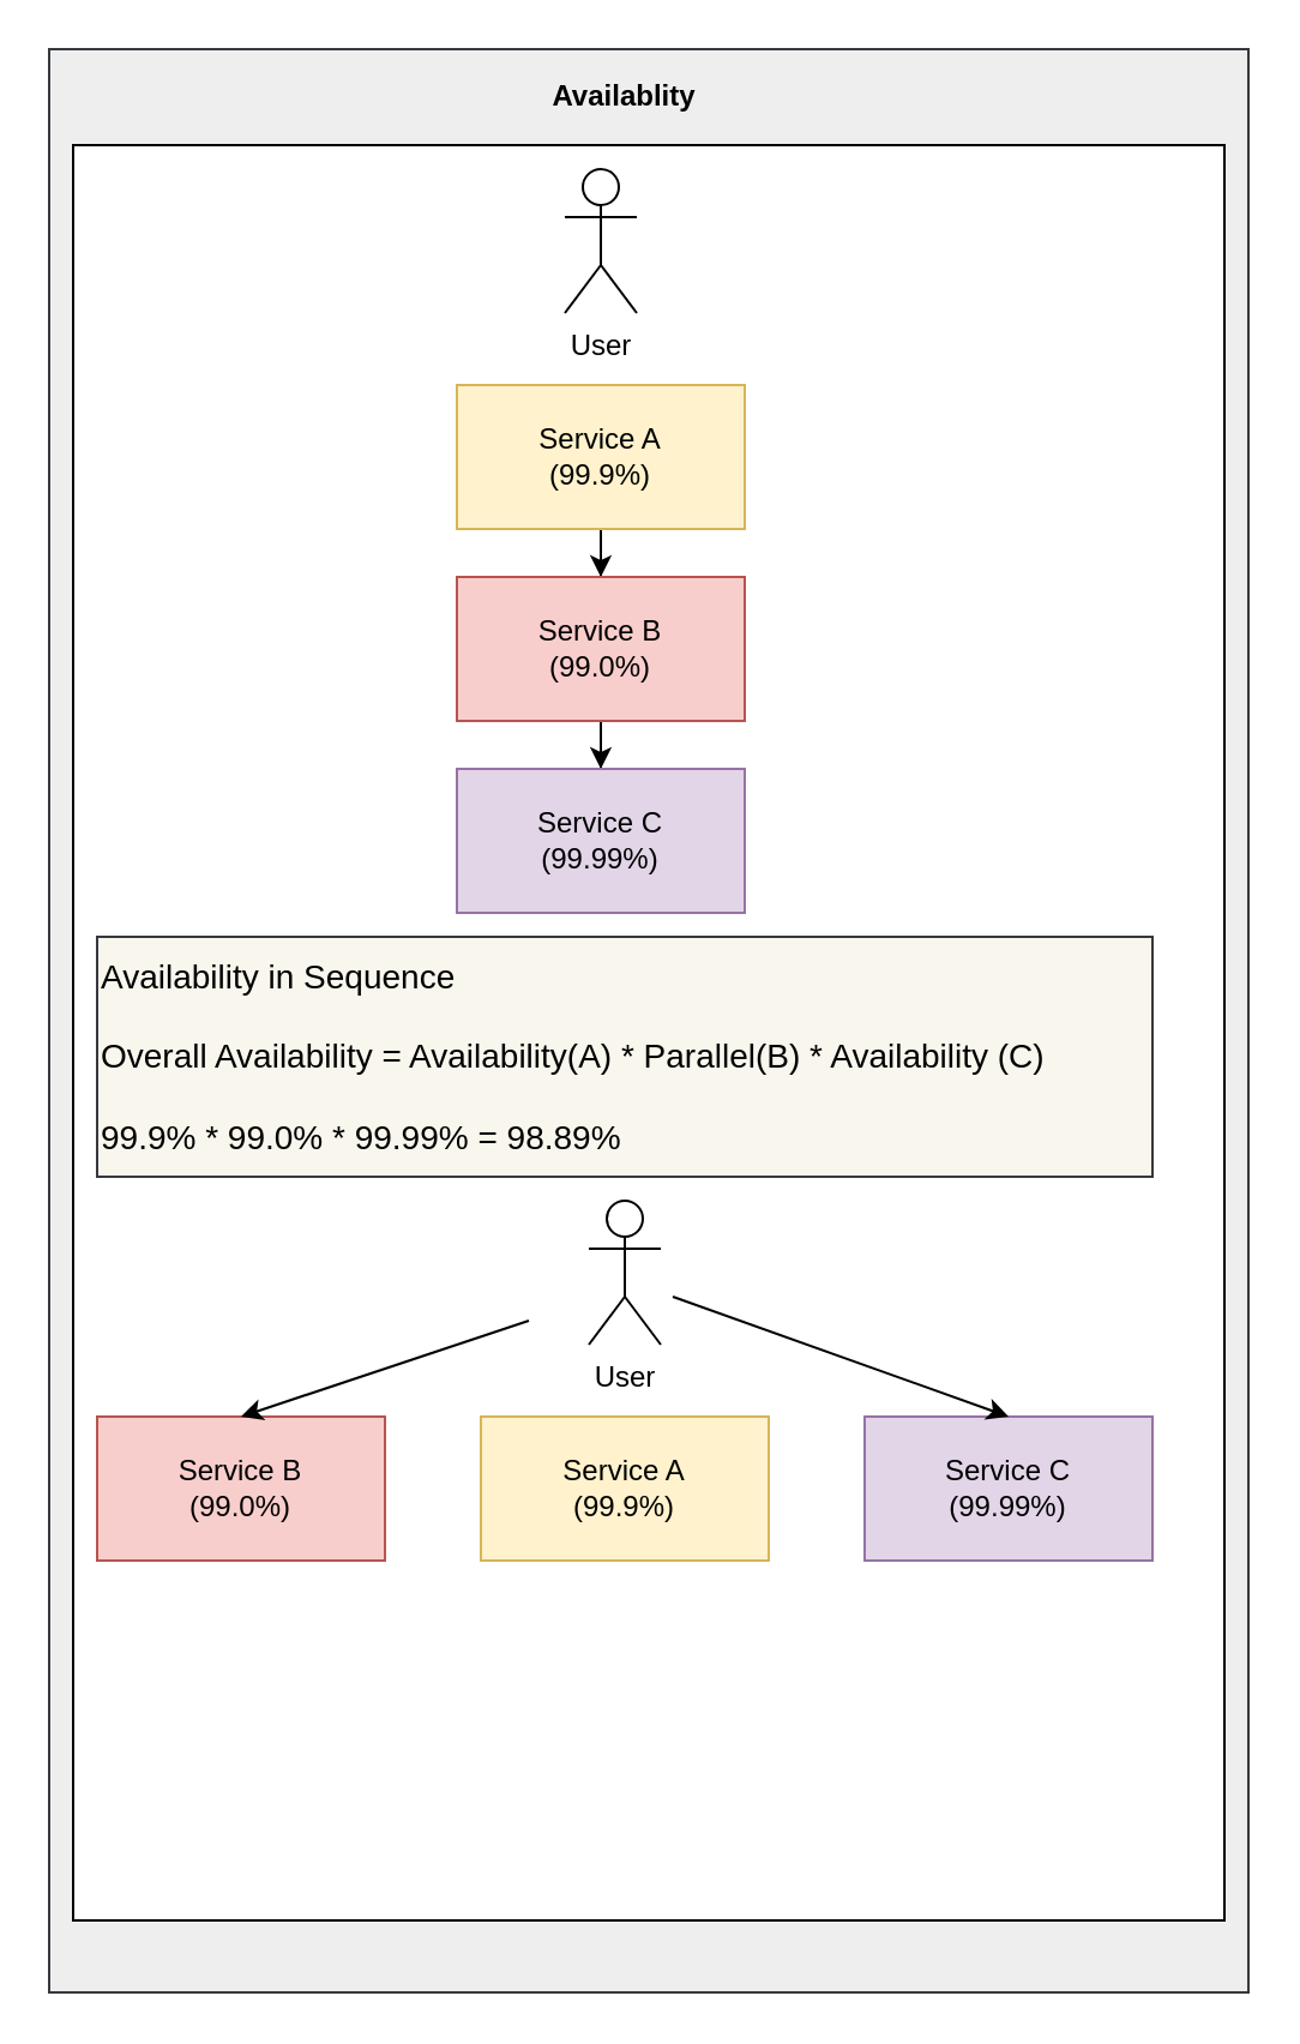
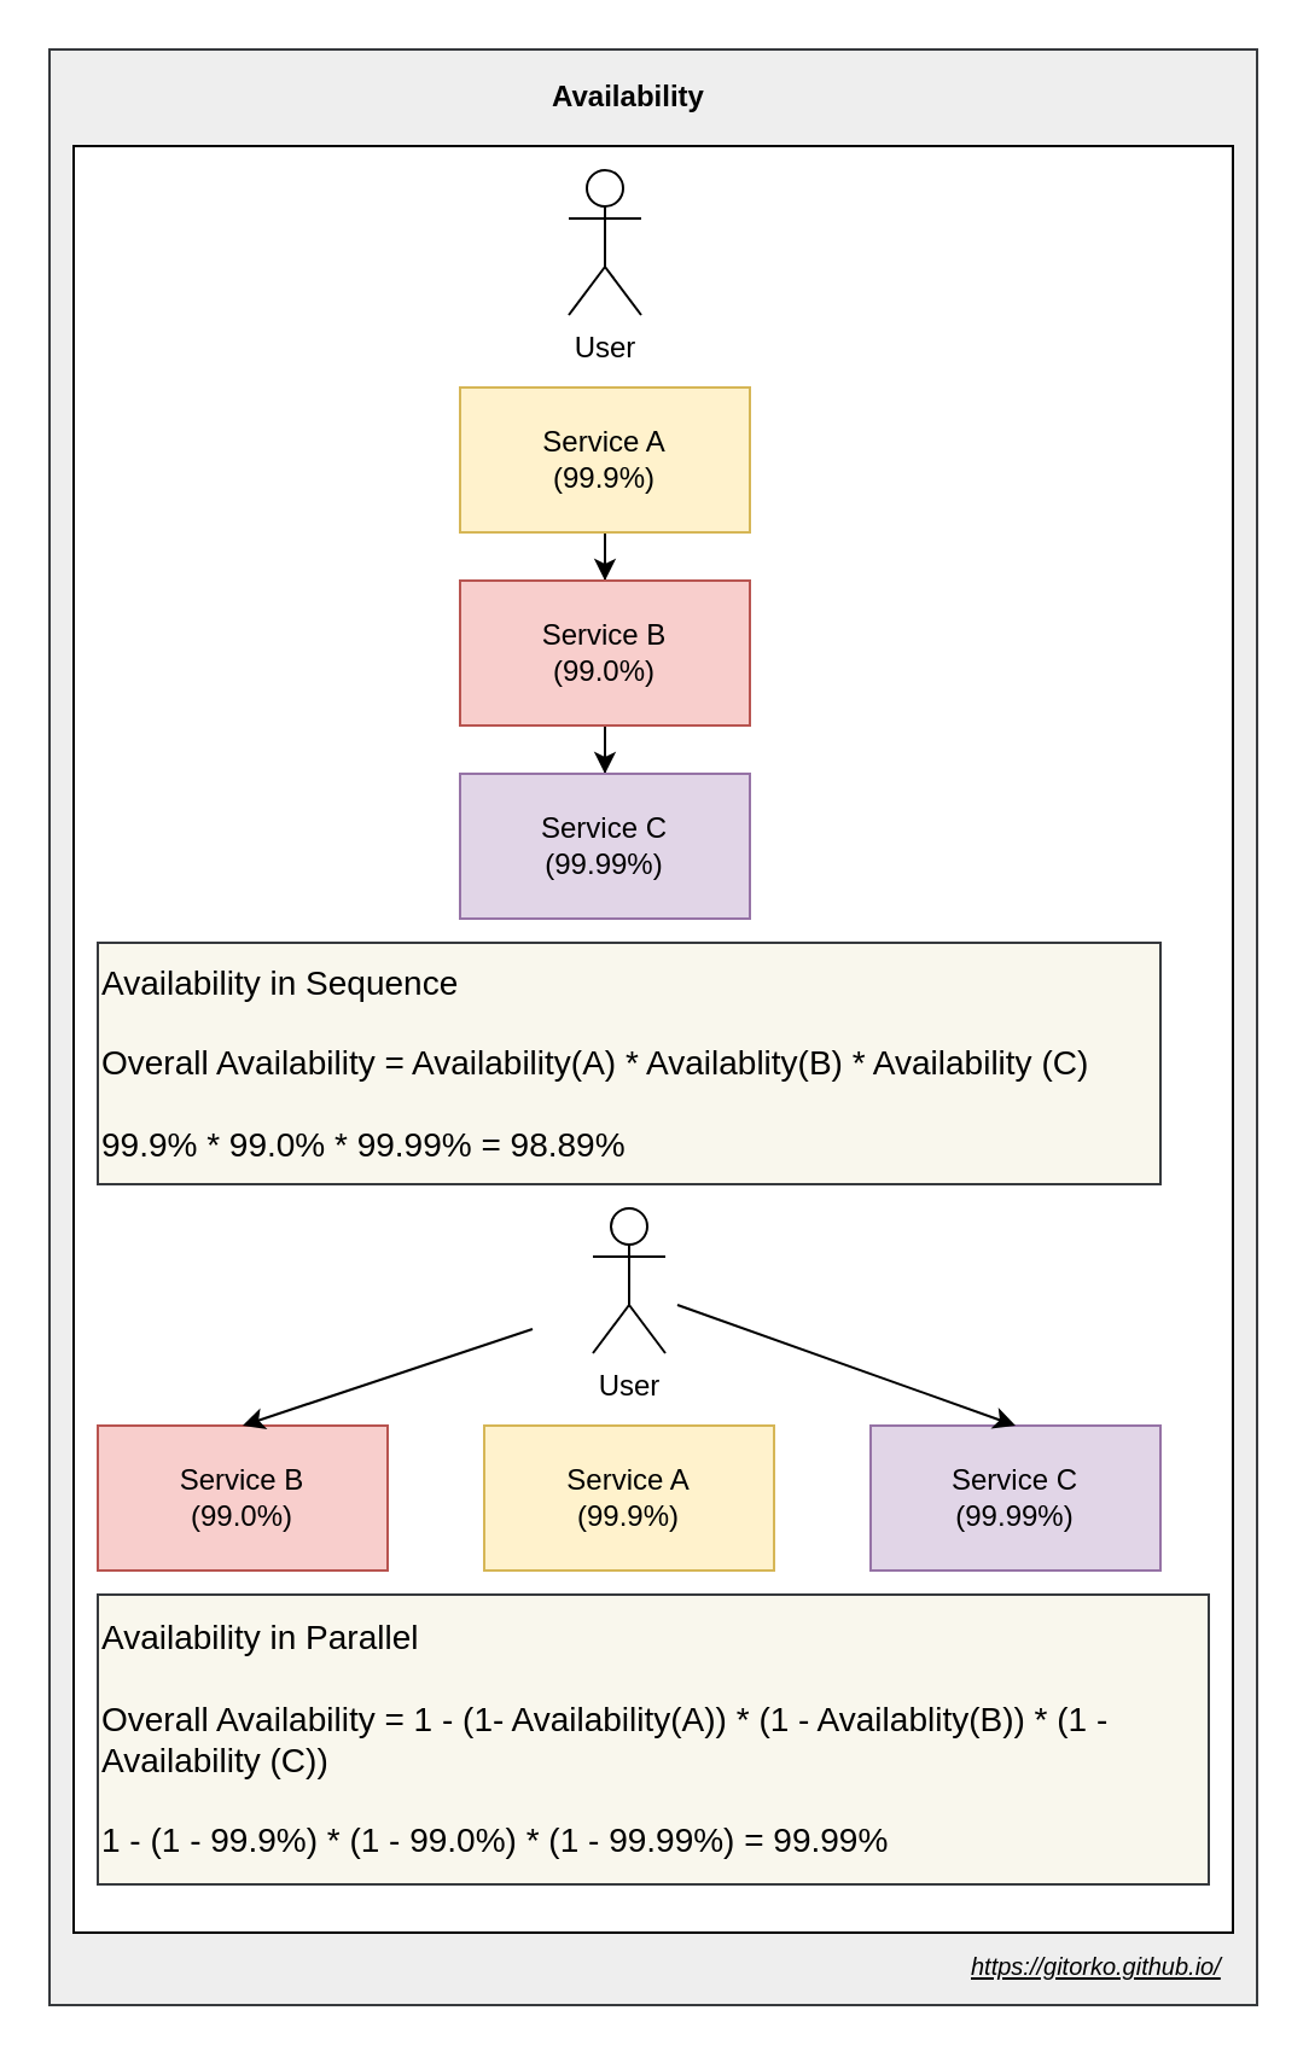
  <mxCell id="0" />
  <mxCell id="1" parent="0" />
  <mxCell id="2" value="" style="rounded=0;whiteSpace=wrap;html=1;strokeColor=#36393d;fillColor=#eeeeee;" parent="1" vertex="1"><mxGeometry x="20" y="20" width="500" height="810" as="geometry" /></mxCell>
  <mxCell id="3" value="" style="rounded=0;whiteSpace=wrap;html=1;strokeColor=#000000;fillColor=#ffffff;" parent="1" vertex="1"><mxGeometry x="30" y="60" width="480" height="740" as="geometry" /></mxCell>
  <mxCell id="4" value="" style="edgeStyle=orthogonalEdgeStyle;rounded=0;orthogonalLoop=1;jettySize=auto;html=1;" parent="1" source="5" target="7" edge="1"><mxGeometry relative="1" as="geometry" /></mxCell>
  <mxCell id="5" value="Service A&lt;br&gt;(99.9%)" style="rounded=0;whiteSpace=wrap;html=1;fillColor=#fff2cc;strokeColor=#d6b656;" parent="1" vertex="1"><mxGeometry x="190" y="160" width="120" height="60" as="geometry" /></mxCell>
  <mxCell id="6" value="" style="edgeStyle=orthogonalEdgeStyle;rounded=0;orthogonalLoop=1;jettySize=auto;html=1;" parent="1" source="7" target="8" edge="1"><mxGeometry relative="1" as="geometry" /></mxCell>
  <mxCell id="7" value="Service B&lt;br&gt;(99.0%)" style="rounded=0;whiteSpace=wrap;html=1;fillColor=#f8cecc;strokeColor=#b85450;" parent="1" vertex="1"><mxGeometry x="190" y="240" width="120" height="60" as="geometry" /></mxCell>
  <mxCell id="8" value="Service C&lt;br&gt;(99.99%)" style="rounded=0;whiteSpace=wrap;html=1;fillColor=#e1d5e7;strokeColor=#9673a6;" parent="1" vertex="1"><mxGeometry x="190" y="320" width="120" height="60" as="geometry" /></mxCell>
  <mxCell id="9" value="User" style="shape=umlActor;verticalLabelPosition=bottom;labelBackgroundColor=#ffffff;verticalAlign=top;html=1;outlineConnect=0;" parent="1" vertex="1"><mxGeometry x="235" y="70" width="30" height="60" as="geometry" /></mxCell>
- <mxCell id="10" value="&lt;font style=&quot;font-size: 14px&quot;&gt;Availability in Sequence&lt;br&gt;&lt;br&gt;Overall Availability = Availability(A) * Parallel(B) * Availability (C)&lt;br&gt;&lt;br&gt;99.9% * 99.0% * 99.99% = 98.89%&lt;/font&gt;" style="text;html=1;strokeColor=#36393d;fillColor=#f9f7ed;align=left;verticalAlign=middle;whiteSpace=wrap;rounded=0;fontStyle=0" parent="1" vertex="1"><mxGeometry x="40" y="390" width="440" height="100" as="geometry" /></mxCell>
+ <mxCell id="10" value="&lt;font style=&quot;font-size: 14px&quot;&gt;Availability in Sequence&lt;br&gt;&lt;br&gt;Overall Availability = Availability(A) * Availablity(B) * Availability (C)&lt;br&gt;&lt;br&gt;99.9% * 99.0% * 99.99% = 98.89%&lt;/font&gt;" style="text;html=1;strokeColor=#36393d;fillColor=#f9f7ed;align=left;verticalAlign=middle;whiteSpace=wrap;rounded=0;fontStyle=0" parent="1" vertex="1"><mxGeometry x="40" y="390" width="440" height="100" as="geometry" /></mxCell>
  <mxCell id="11" value="User" style="shape=umlActor;verticalLabelPosition=bottom;labelBackgroundColor=#ffffff;verticalAlign=top;html=1;outlineConnect=0;" parent="1" vertex="1"><mxGeometry x="245" y="500" width="30" height="60" as="geometry" /></mxCell>
  <mxCell id="12" value="Service A&lt;br&gt;(99.9%)" style="rounded=0;whiteSpace=wrap;html=1;fillColor=#fff2cc;strokeColor=#d6b656;" parent="1" vertex="1"><mxGeometry x="200" y="590" width="120" height="60" as="geometry" /></mxCell>
  <mxCell id="13" value="Service B&lt;br&gt;(99.0%)" style="rounded=0;whiteSpace=wrap;html=1;fillColor=#f8cecc;strokeColor=#b85450;" parent="1" vertex="1"><mxGeometry x="40" y="590" width="120" height="60" as="geometry" /></mxCell>
  <mxCell id="14" value="Service C&lt;br&gt;(99.99%)" style="rounded=0;whiteSpace=wrap;html=1;fillColor=#e1d5e7;strokeColor=#9673a6;" parent="1" vertex="1"><mxGeometry x="360" y="590" width="120" height="60" as="geometry" /></mxCell>
- <mxCell id="17" value="Availablity" style="text;html=1;strokeColor=none;fillColor=none;align=center;verticalAlign=middle;whiteSpace=wrap;rounded=0;fontStyle=1" parent="1" vertex="1"><mxGeometry x="210" y="30" width="100" height="20" as="geometry" /></mxCell>
+ <mxCell id="15" value="&lt;font style=&quot;font-size: 14px&quot;&gt;Availability in Parallel&lt;br&gt;&lt;br&gt;Overall Availability = 1 - (1- Availability(A)) * (1 - Availablity(B)) * (1 - Availability (C))&lt;br&gt;&lt;br&gt;1 - (1 - 99.9%) * (1 - 99.0%) * (1 - 99.99%) = 99.99%&lt;/font&gt;" style="text;html=1;strokeColor=#36393d;fillColor=#f9f7ed;align=left;verticalAlign=middle;whiteSpace=wrap;rounded=0;fontStyle=0" parent="1" vertex="1"><mxGeometry x="40" y="660" width="460" height="120" as="geometry" /></mxCell>
+ <mxCell id="16" value="&lt;i&gt;&lt;u&gt;&lt;font style=&quot;font-size: 10px&quot;&gt;https://gitorko.github.io/&lt;/font&gt;&lt;/u&gt;&lt;/i&gt;" style="text;html=1;" parent="1" vertex="1"><mxGeometry x="400" y="800" width="110" height="30" as="geometry" /></mxCell>
+ <mxCell id="17" value="Availability" style="text;html=1;strokeColor=none;fillColor=none;align=center;verticalAlign=middle;whiteSpace=wrap;rounded=0;fontStyle=1" parent="1" vertex="1"><mxGeometry x="210" y="30" width="100" height="20" as="geometry" /></mxCell>
  <mxCell id="18" value="" style="endArrow=classic;html=1;entryX=0.5;entryY=0;entryDx=0;entryDy=0;" parent="1" target="13" edge="1"><mxGeometry width="50" height="50" relative="1" as="geometry"><mxPoint x="220" y="550" as="sourcePoint" /><mxPoint x="270" y="530" as="targetPoint" /></mxGeometry></mxCell>
  <mxCell id="19" value="" style="endArrow=classic;html=1;entryX=0.5;entryY=0;entryDx=0;entryDy=0;" parent="1" target="14" edge="1"><mxGeometry width="50" height="50" relative="1" as="geometry"><mxPoint x="280" y="540" as="sourcePoint" /><mxPoint x="120" y="610" as="targetPoint" /></mxGeometry></mxCell>
